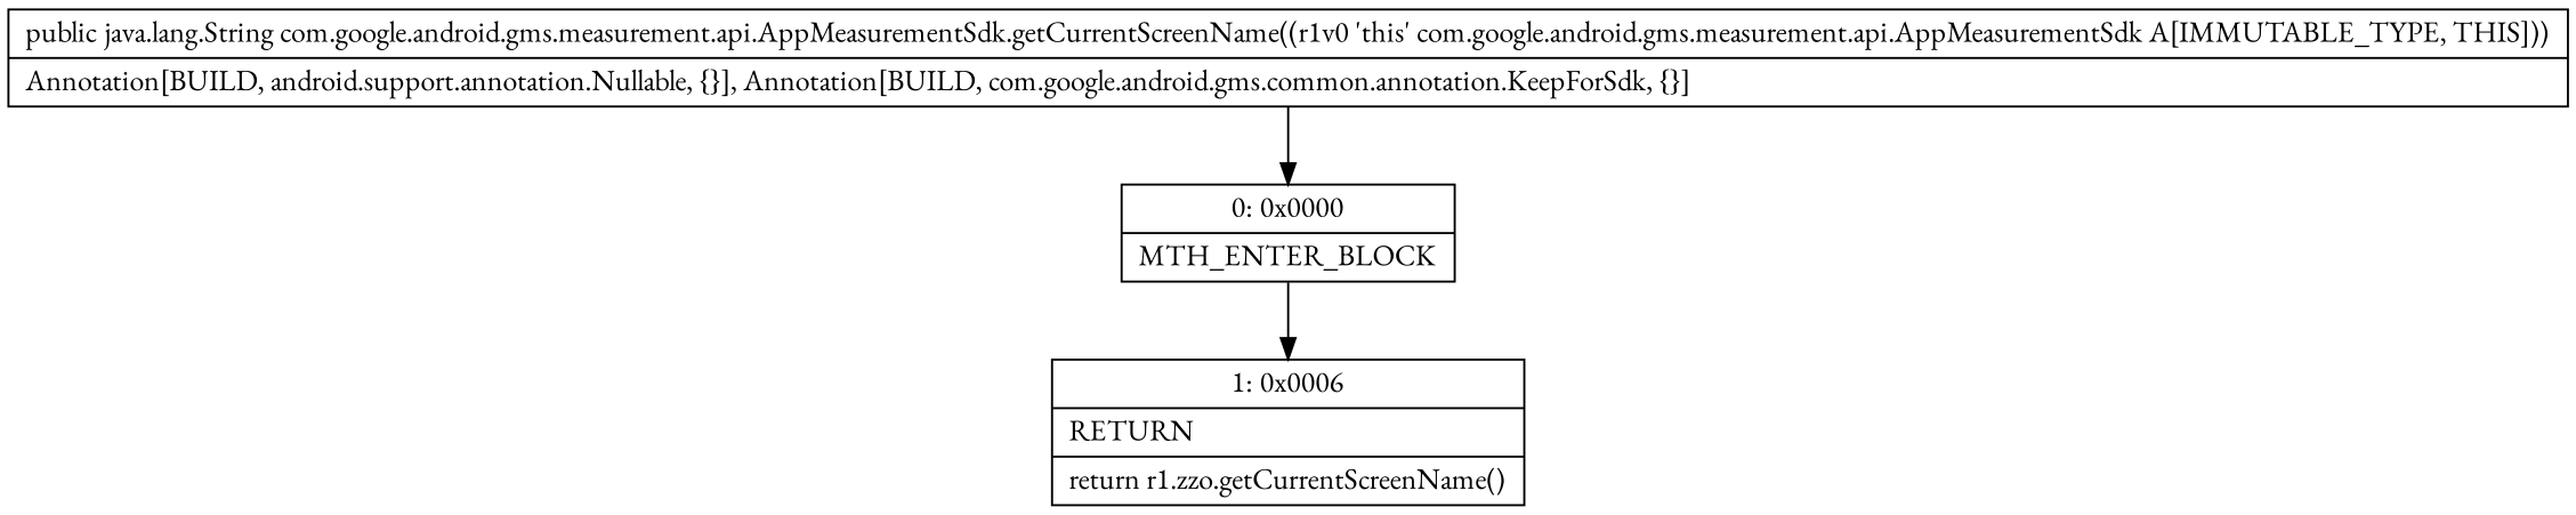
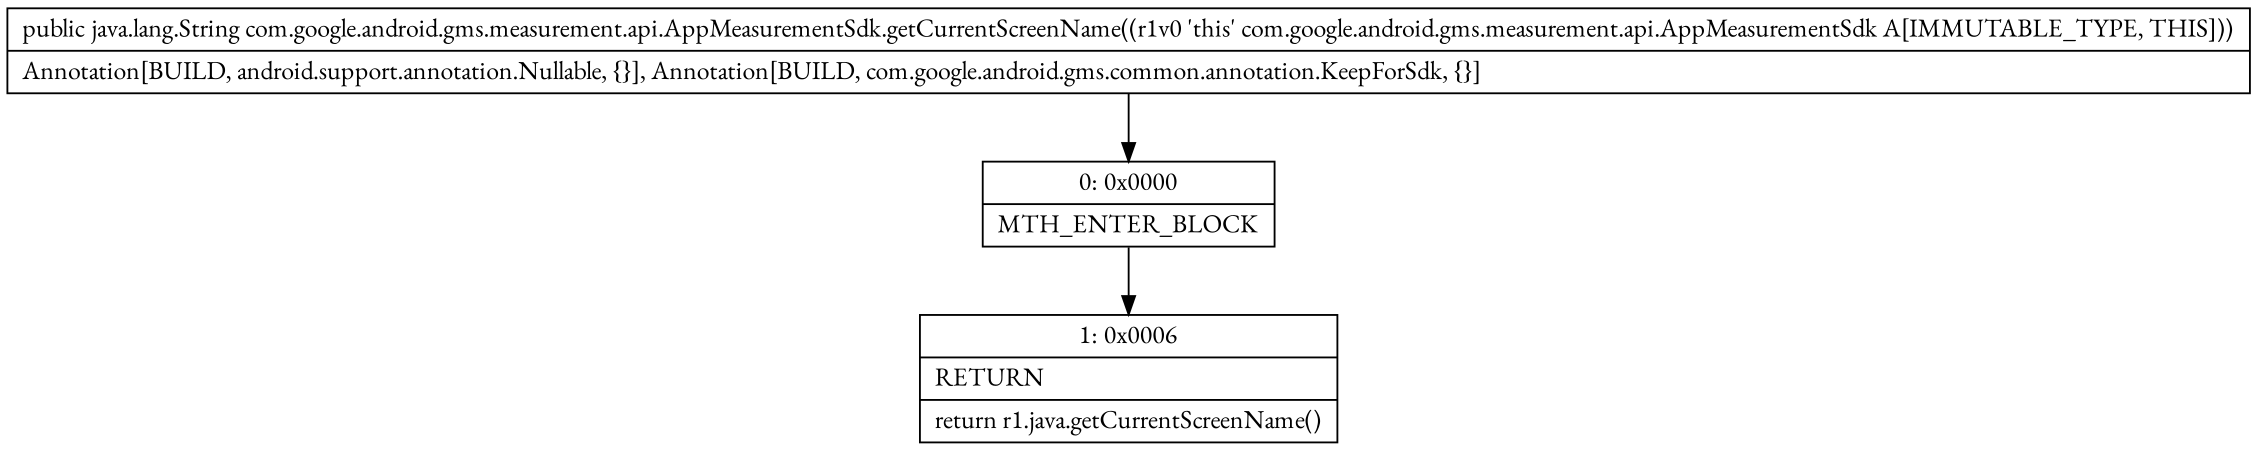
  digraph {
    fontname="EB Garamond"
    node [shape=record fontname="EB Garamond"]
    edge [fontname="EB Garamond"]
    n1 [label="{0\:\ 0x0000|MTH_ENTER_BLOCK\l}"]
-   n2 [label="{1\:\ 0x0006|RETURN\l|return r1.zzo.getCurrentScreenName()\l}"]
+   n2 [label="{1\:\ 0x0006|RETURN\l|return r1.java.getCurrentScreenName()\l}"]
    n3 [label="{public java.lang.String com.google.android.gms.measurement.api.AppMeasurementSdk.getCurrentScreenName((r1v0 'this' com.google.android.gms.measurement.api.AppMeasurementSdk A[IMMUTABLE_TYPE, THIS]))  | Annotation[BUILD, android.support.annotation.Nullable, \{\}], Annotation[BUILD, com.google.android.gms.common.annotation.KeepForSdk, \{\}]\l}"]
    n1 -> n2
    n3 -> n1
  }
